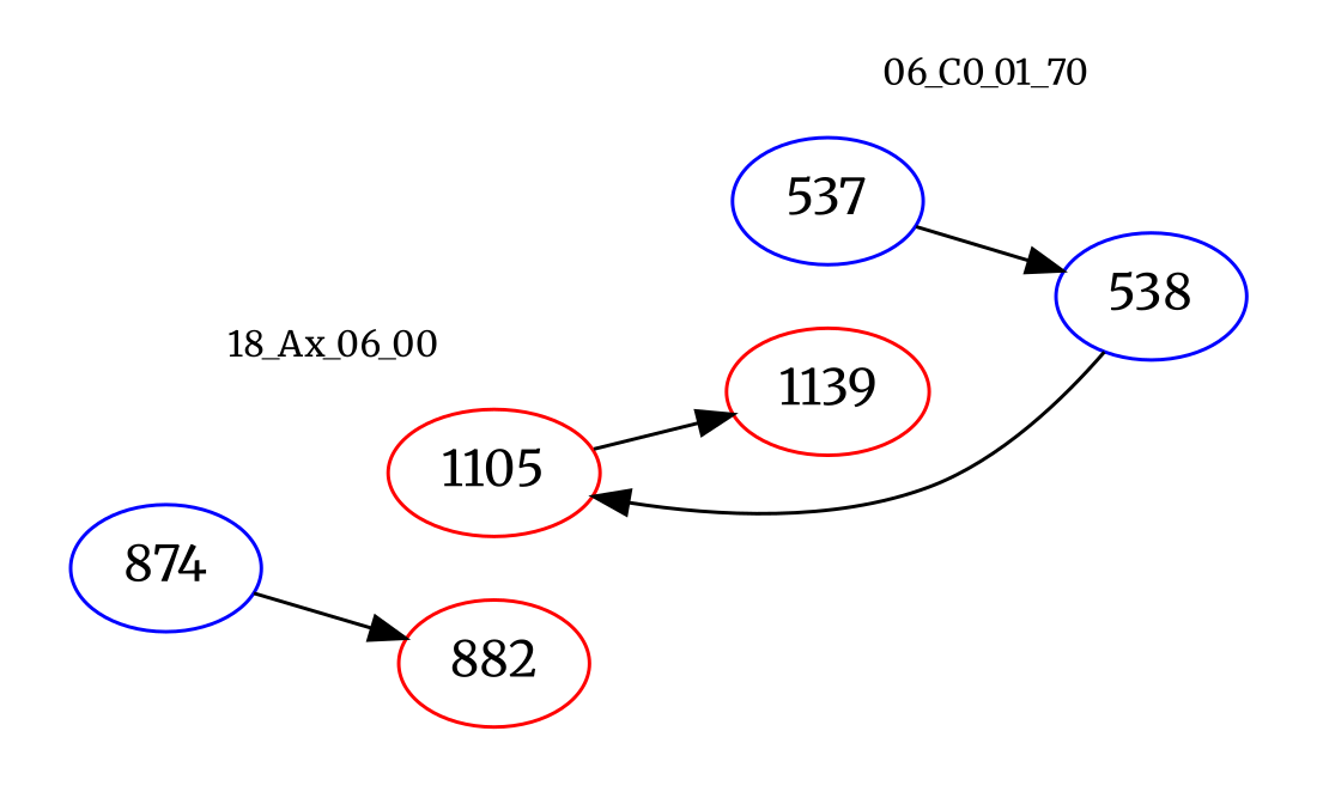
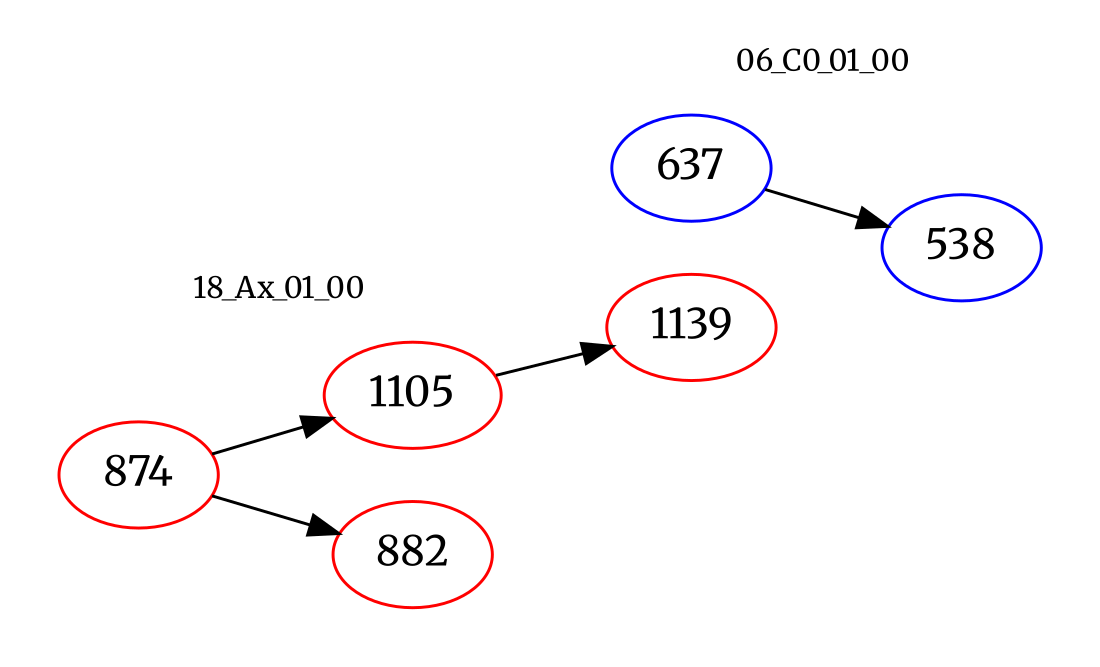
  digraph {
    fontname=Merriweather
    rankdir=LR
    node [color=blue fontname=Merriweather]
    edge [color=black fontname=Merriweather]
-   n1 [label=874]
+   n1 [color=red label=874]
    n2 [color=red label=882]
    n3 [color=red label=1105]
-   n4 [label=537]
+   n4 [label=637]
    n5 [label=538]
    n6 [color=red label=1139]
    subgraph cluster_1 {
      color=white
      fontsize=10
-     label="18_Ax_06_00"
+     label="18_Ax_01_00"
      n1
      n2
      n3
    }
    subgraph cluster_2 {
      color=white
      fontsize=10
-     label="06_C0_01_70"
+     label="06_C0_01_00"
      n4
      n5
      n6
    }
    n1 -> n2
-   n5 -> n3
+   n1 -> n3
    n3 -> n6
    n4 -> n5
  }
